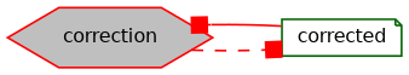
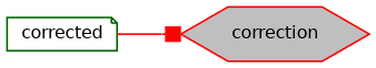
  digraph {
    rankdir=LR
    node [fontname=Helvetica fontsize=10]
    edge [color=red fontname=Helvetica fontsize=10 labelfontname=Helvetica labelfontsize=10 arrowhead=box]
    n1 [color=red fillcolor=grey75 fontcolor=black height=0.2 label=correction shape=hexagon style=filled width=0.4]
    n2 [color=darkgreen height=0.2 label=corrected shape=note width=0.4]
-   n1 -> n2 [style=dashed]
    n2 -> n1 [style=solid]
  }
